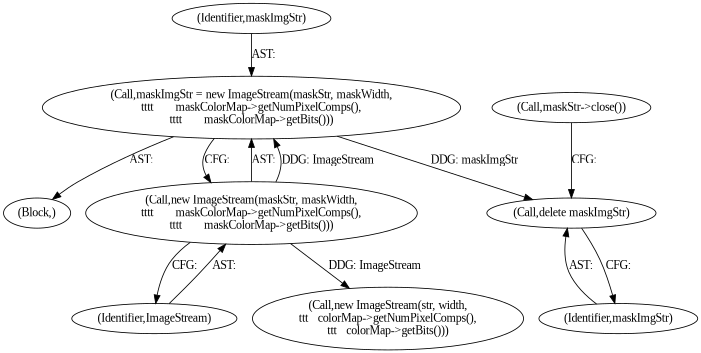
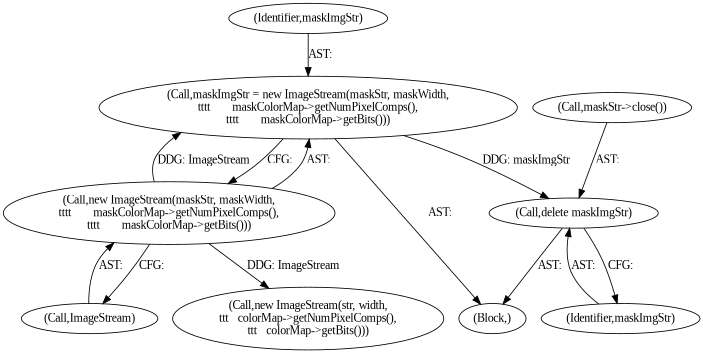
  digraph {
    fontname="Liberation Serif"
    node [fontname="Liberation Serif"]
    edge [fontname="Liberation Serif"]
    n1 [label="(Call,delete maskImgStr)"]
    n2 [label="(Block,)"]
    n3 [label="(Identifier,maskImgStr)"]
    n4 [label="(Call,maskImgStr = new ImageStream(maskStr, maskWidth,\n\t\t\t\t       maskColorMap->getNumPixelComps(),\n\t\t\t\t       maskColorMap->getBits()))"]
    n5 [label="(Call,new ImageStream(maskStr, maskWidth,\n\t\t\t\t       maskColorMap->getNumPixelComps(),\n\t\t\t\t       maskColorMap->getBits()))"]
-   n6 [label="(Identifier,ImageStream)"]
+   n6 [label="(Call,ImageStream)"]
    n7 [label="(Call,new ImageStream(str, width,\n\t\t\t   colorMap->getNumPixelComps(),\n\t\t\t   colorMap->getBits()))"]
    n8 [label="(Identifier,maskImgStr)"]
    n9 [label="(Call,maskStr->close())"]
+   n1 -> n2 [label="AST: "]
    n1 -> n3 [label="CFG: "]
    n3 -> n1 [label="AST: "]
    n4 -> n1 [label="DDG: maskImgStr"]
    n4 -> n2 [label="AST: "]
    n4 -> n5 [label="CFG: "]
    n5 -> n4 [label="AST: "]
    n5 -> n4 [label="DDG: ImageStream"]
    n5 -> n6 [label="CFG: "]
    n5 -> n7 [label="DDG: ImageStream"]
    n6 -> n5 [label="AST: "]
    n8 -> n4 [label="AST: "]
-   n9 -> n1 [label="CFG: "]
+   n9 -> n1 [label="AST: "]
  }
